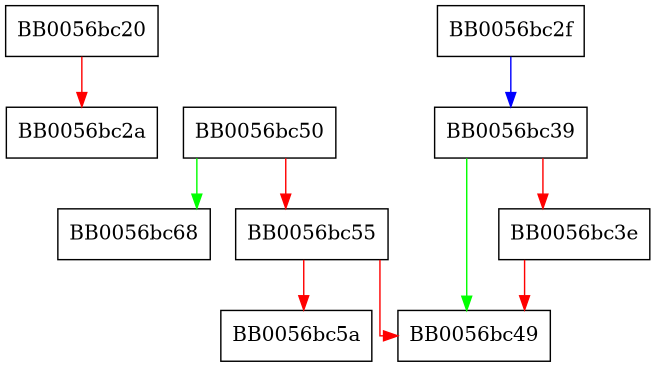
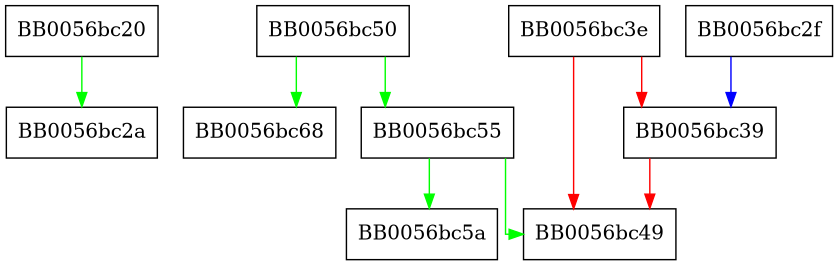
  digraph {
    splines=ortho
    node [shape=box]
    edge [color=red]
    BB0056bc20
    BB0056bc2a
    BB0056bc50
    BB0056bc68
    BB0056bc55
    BB0056bc49
    BB0056bc5a
    BB0056bc39
    BB0056bc3e
    BB0056bc2f
-   BB0056bc20 -> BB0056bc2a
+   BB0056bc20 -> BB0056bc2a [color=green]
    BB0056bc50 -> BB0056bc68 [color=green]
-   BB0056bc50 -> BB0056bc55
-   BB0056bc55 -> BB0056bc49
-   BB0056bc55 -> BB0056bc5a
-   BB0056bc39 -> BB0056bc49 [color=green]
-   BB0056bc39 -> BB0056bc3e
+   BB0056bc50 -> BB0056bc55 [color=green]
+   BB0056bc55 -> BB0056bc49 [color=green]
+   BB0056bc55 -> BB0056bc5a [color=green]
+   BB0056bc39 -> BB0056bc49
+   BB0056bc3e -> BB0056bc39
    BB0056bc3e -> BB0056bc49
    BB0056bc2f -> BB0056bc39 [color=blue]
  }
